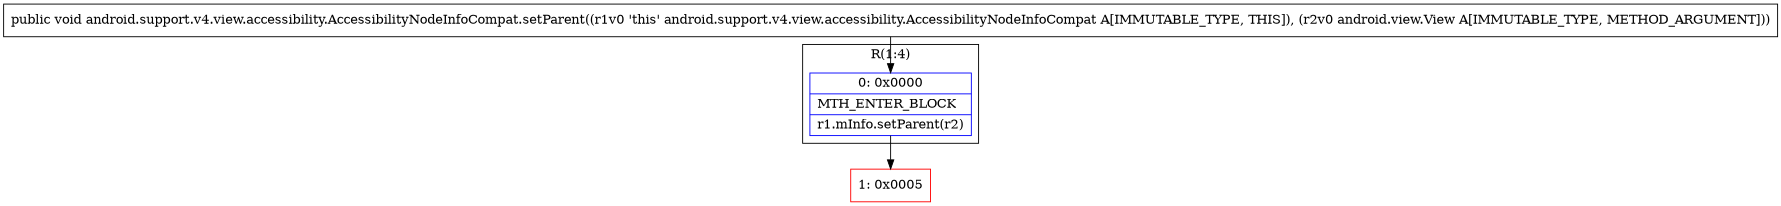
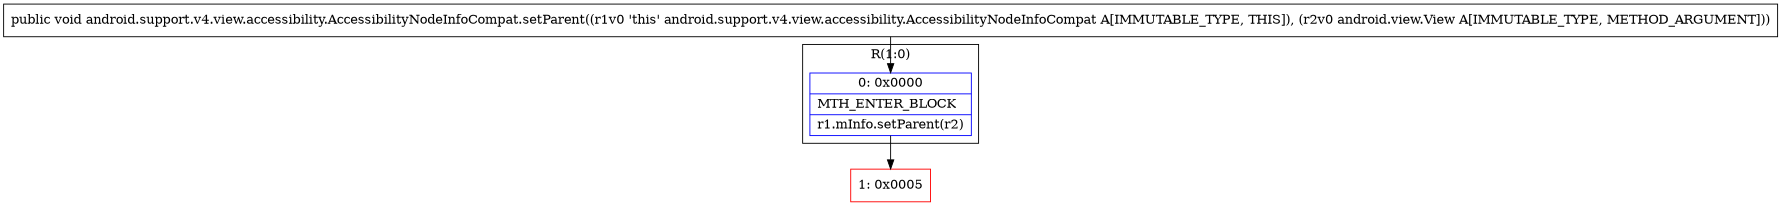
  digraph {
    node [shape=record]
    n1 [color=blue label="{0\:\ 0x0000|MTH_ENTER_BLOCK\l|r1.mInfo.setParent(r2)\l}"]
    n2 [color=red label="{1\:\ 0x0005}"]
    n3 [label="{public void android.support.v4.view.accessibility.AccessibilityNodeInfoCompat.setParent((r1v0 'this' android.support.v4.view.accessibility.AccessibilityNodeInfoCompat A[IMMUTABLE_TYPE, THIS]), (r2v0 android.view.View A[IMMUTABLE_TYPE, METHOD_ARGUMENT])) }"]
    subgraph cluster_1 {
-     label="R(1:4)"
+     label="R(1:0)"
      n1
    }
    n1 -> n2
    n3 -> n1
  }
